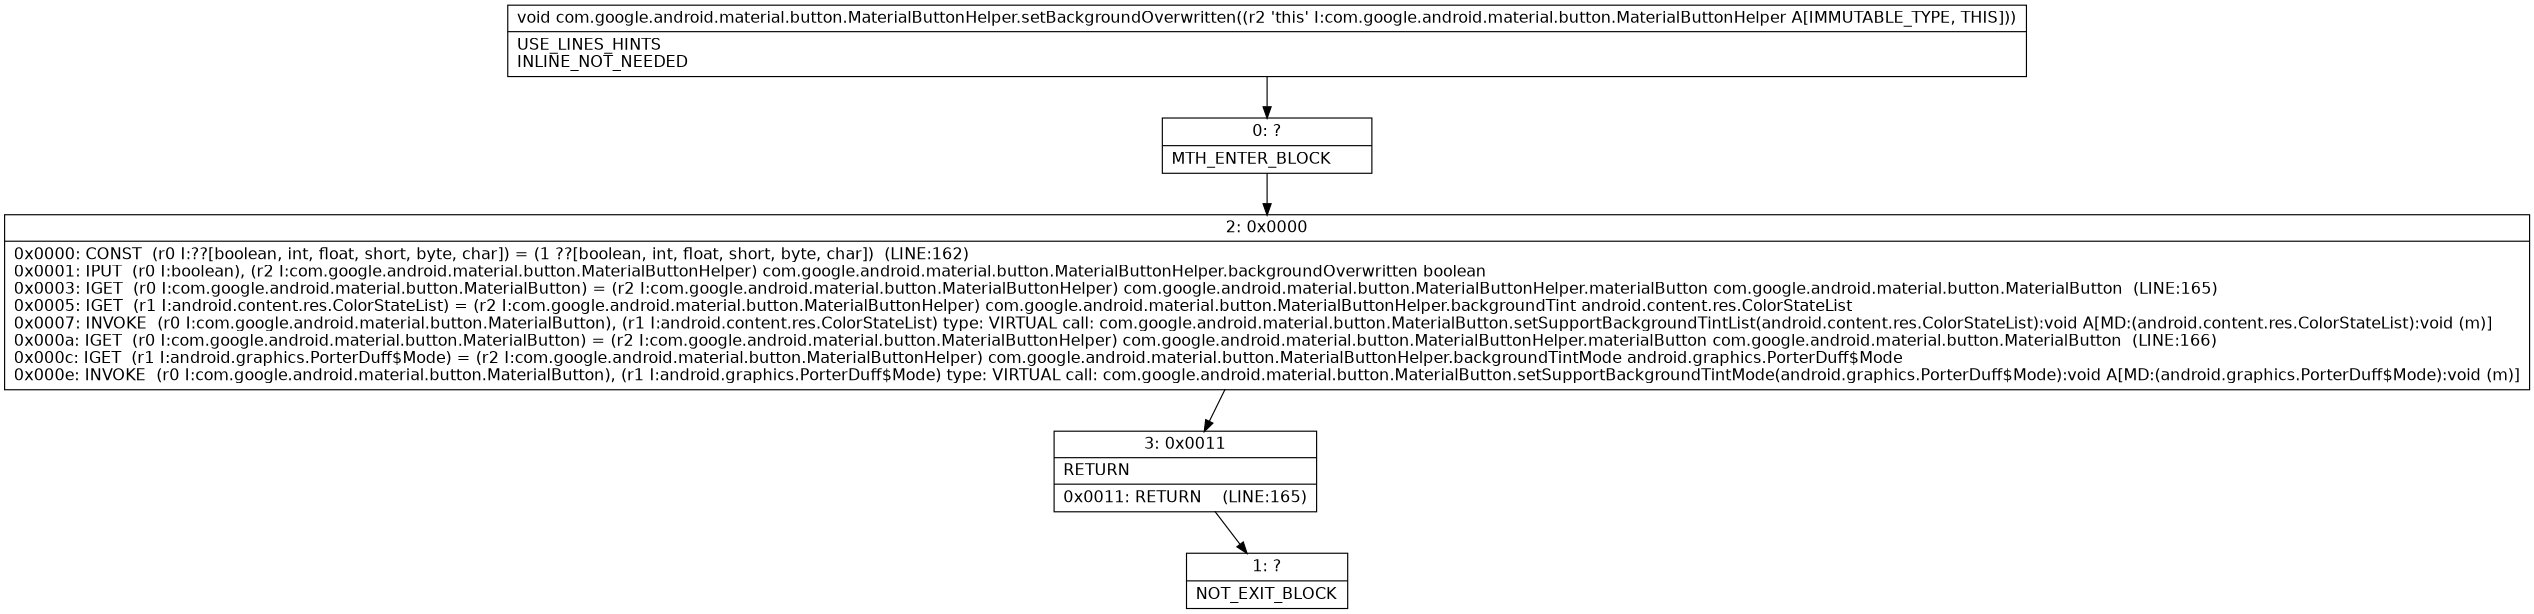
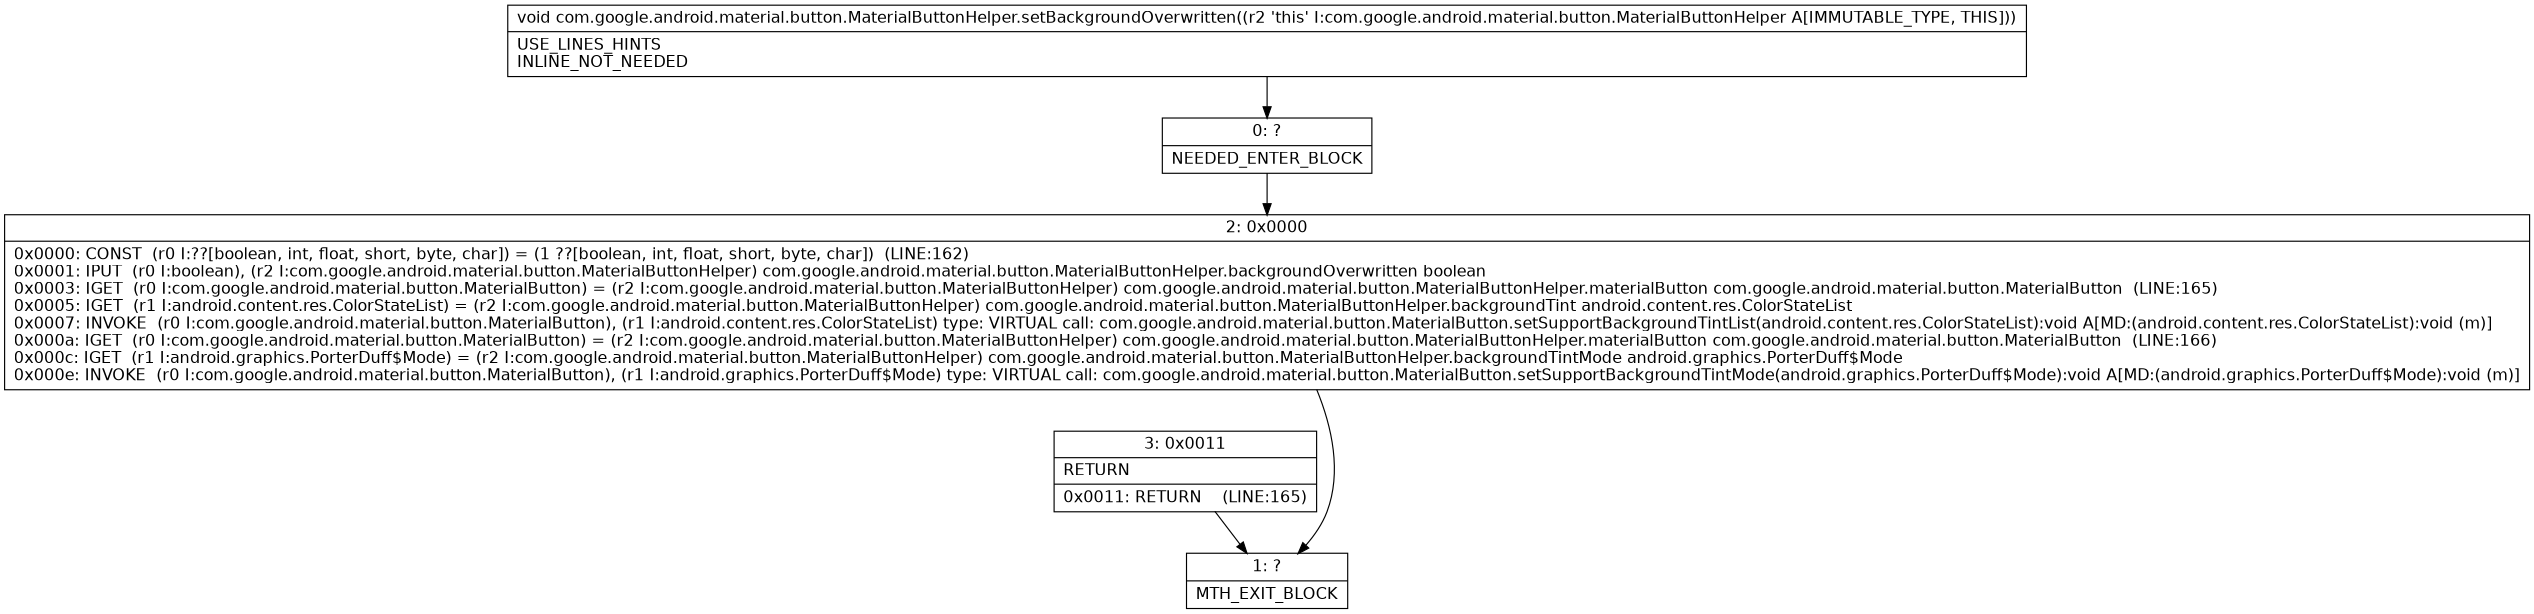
  digraph {
    fontname="DejaVu Sans"
    node [fontname="DejaVu Sans" shape=record]
    edge [fontname="DejaVu Sans"]
-   n1 [label="{0\:\ ?|MTH_ENTER_BLOCK\l}"]
+   n1 [label="{0\:\ ?|NEEDED_ENTER_BLOCK\l}"]
    n2 [label="{2\:\ 0x0000|0x0000: CONST  (r0 I:??[boolean, int, float, short, byte, char]) = (1 ??[boolean, int, float, short, byte, char])  (LINE:162)\l0x0001: IPUT  (r0 I:boolean), (r2 I:com.google.android.material.button.MaterialButtonHelper) com.google.android.material.button.MaterialButtonHelper.backgroundOverwritten boolean \l0x0003: IGET  (r0 I:com.google.android.material.button.MaterialButton) = (r2 I:com.google.android.material.button.MaterialButtonHelper) com.google.android.material.button.MaterialButtonHelper.materialButton com.google.android.material.button.MaterialButton  (LINE:165)\l0x0005: IGET  (r1 I:android.content.res.ColorStateList) = (r2 I:com.google.android.material.button.MaterialButtonHelper) com.google.android.material.button.MaterialButtonHelper.backgroundTint android.content.res.ColorStateList \l0x0007: INVOKE  (r0 I:com.google.android.material.button.MaterialButton), (r1 I:android.content.res.ColorStateList) type: VIRTUAL call: com.google.android.material.button.MaterialButton.setSupportBackgroundTintList(android.content.res.ColorStateList):void A[MD:(android.content.res.ColorStateList):void (m)]\l0x000a: IGET  (r0 I:com.google.android.material.button.MaterialButton) = (r2 I:com.google.android.material.button.MaterialButtonHelper) com.google.android.material.button.MaterialButtonHelper.materialButton com.google.android.material.button.MaterialButton  (LINE:166)\l0x000c: IGET  (r1 I:android.graphics.PorterDuff$Mode) = (r2 I:com.google.android.material.button.MaterialButtonHelper) com.google.android.material.button.MaterialButtonHelper.backgroundTintMode android.graphics.PorterDuff$Mode \l0x000e: INVOKE  (r0 I:com.google.android.material.button.MaterialButton), (r1 I:android.graphics.PorterDuff$Mode) type: VIRTUAL call: com.google.android.material.button.MaterialButton.setSupportBackgroundTintMode(android.graphics.PorterDuff$Mode):void A[MD:(android.graphics.PorterDuff$Mode):void (m)]\l}"]
    n3 [label="{3\:\ 0x0011|RETURN\l|0x0011: RETURN    (LINE:165)\l}"]
-   n4 [label="{1\:\ ?|NOT_EXIT_BLOCK\l}"]
+   n4 [label="{1\:\ ?|MTH_EXIT_BLOCK\l}"]
    n5 [label="{void com.google.android.material.button.MaterialButtonHelper.setBackgroundOverwritten((r2 'this' I:com.google.android.material.button.MaterialButtonHelper A[IMMUTABLE_TYPE, THIS]))  | USE_LINES_HINTS\lINLINE_NOT_NEEDED\l}"]
    n1 -> n2
-   n2 -> n3
+   n2 -> n4
    n3 -> n4
    n5 -> n1
  }
